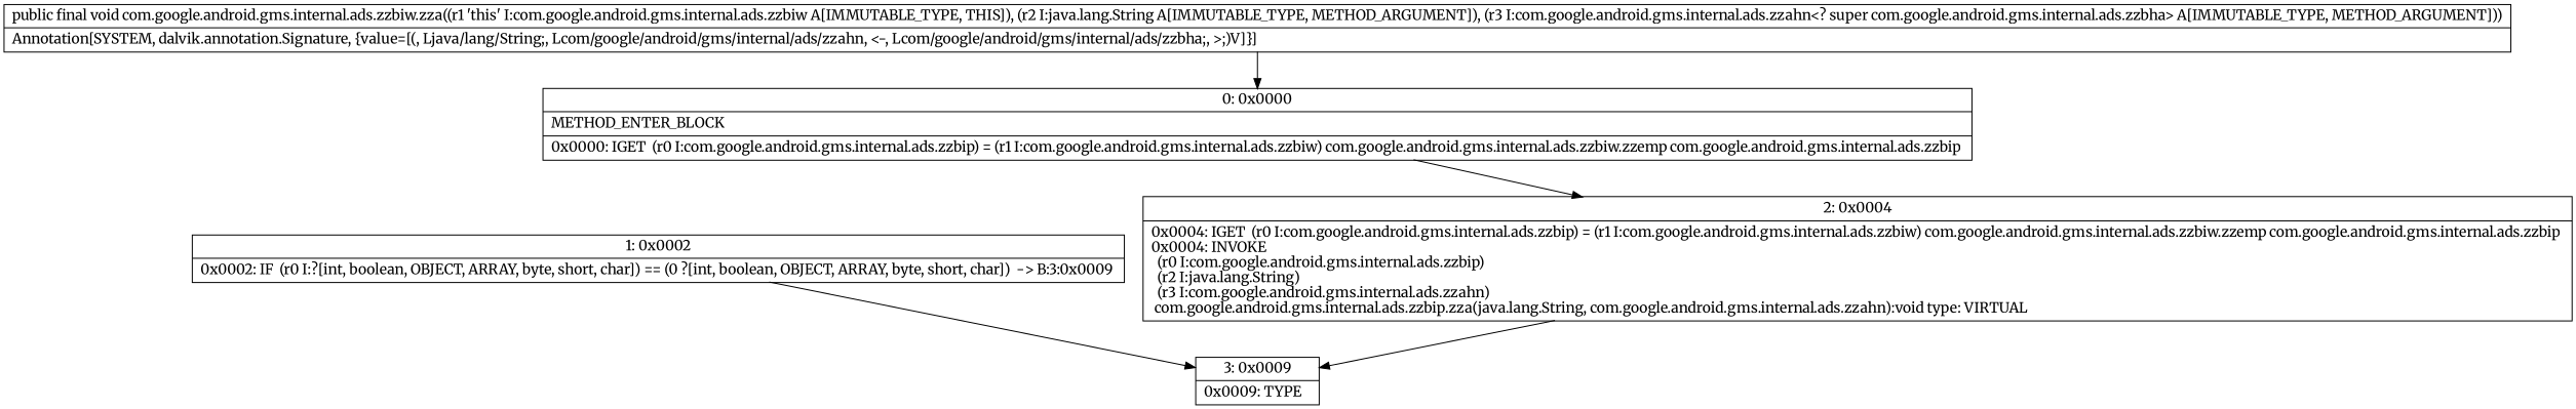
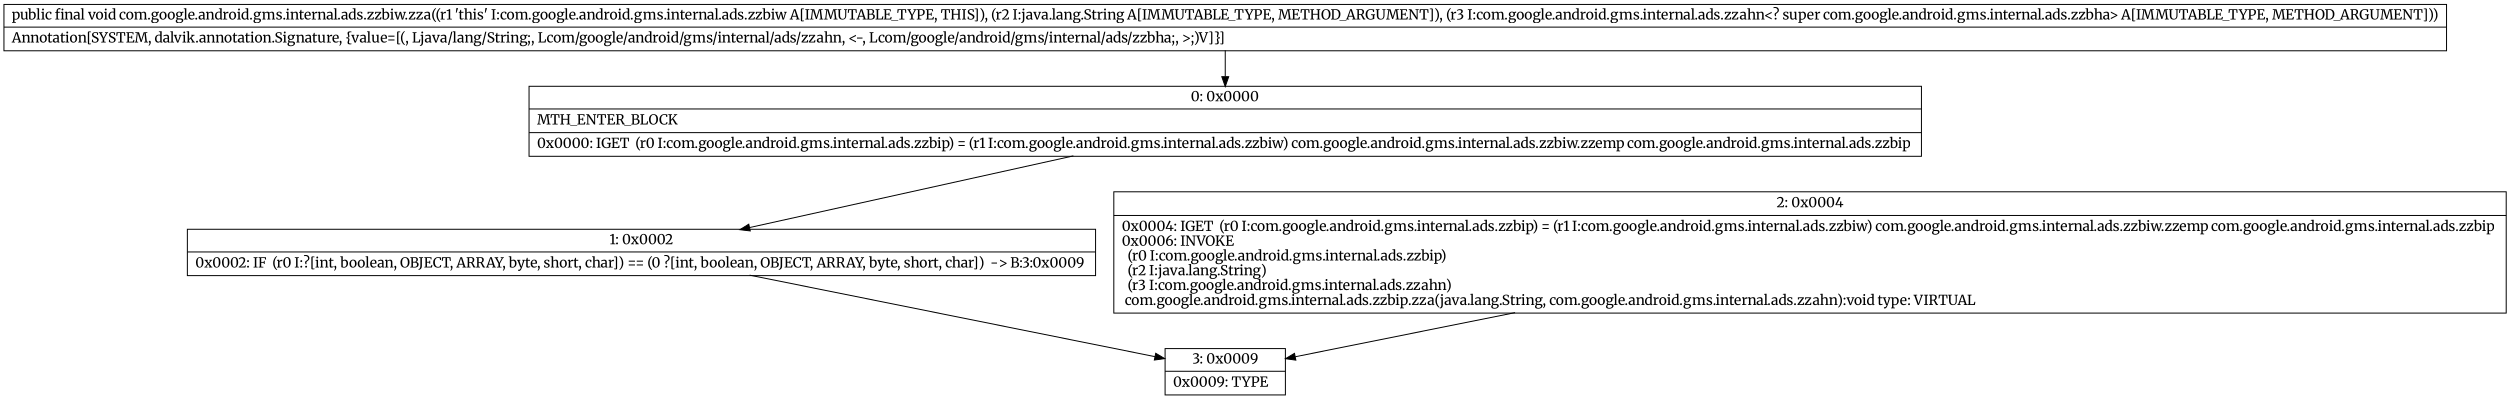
  digraph {
    fontname=Merriweather
    node [fontname=Merriweather shape=record]
    edge [fontname=Merriweather]
-   n1 [label="{0\:\ 0x0000|METHOD_ENTER_BLOCK\l|0x0000: IGET  (r0 I:com.google.android.gms.internal.ads.zzbip) = (r1 I:com.google.android.gms.internal.ads.zzbiw) com.google.android.gms.internal.ads.zzbiw.zzemp com.google.android.gms.internal.ads.zzbip \l}"]
+   n1 [label="{0\:\ 0x0000|MTH_ENTER_BLOCK\l|0x0000: IGET  (r0 I:com.google.android.gms.internal.ads.zzbip) = (r1 I:com.google.android.gms.internal.ads.zzbiw) com.google.android.gms.internal.ads.zzbiw.zzemp com.google.android.gms.internal.ads.zzbip \l}"]
    n2 [label="{1\:\ 0x0002|0x0002: IF  (r0 I:?[int, boolean, OBJECT, ARRAY, byte, short, char]) == (0 ?[int, boolean, OBJECT, ARRAY, byte, short, char])  \-\> B:3:0x0009 \l}"]
    n3 [label="{3\:\ 0x0009|0x0009: TYPE   \l}"]
-   n4 [label="{2\:\ 0x0004|0x0004: IGET  (r0 I:com.google.android.gms.internal.ads.zzbip) = (r1 I:com.google.android.gms.internal.ads.zzbiw) com.google.android.gms.internal.ads.zzbiw.zzemp com.google.android.gms.internal.ads.zzbip \l0x0004: INVOKE  \l  (r0 I:com.google.android.gms.internal.ads.zzbip)\l  (r2 I:java.lang.String)\l  (r3 I:com.google.android.gms.internal.ads.zzahn)\l com.google.android.gms.internal.ads.zzbip.zza(java.lang.String, com.google.android.gms.internal.ads.zzahn):void type: VIRTUAL \l}"]
+   n4 [label="{2\:\ 0x0004|0x0004: IGET  (r0 I:com.google.android.gms.internal.ads.zzbip) = (r1 I:com.google.android.gms.internal.ads.zzbiw) com.google.android.gms.internal.ads.zzbiw.zzemp com.google.android.gms.internal.ads.zzbip \l0x0006: INVOKE  \l  (r0 I:com.google.android.gms.internal.ads.zzbip)\l  (r2 I:java.lang.String)\l  (r3 I:com.google.android.gms.internal.ads.zzahn)\l com.google.android.gms.internal.ads.zzbip.zza(java.lang.String, com.google.android.gms.internal.ads.zzahn):void type: VIRTUAL \l}"]
    n5 [label="{public final void com.google.android.gms.internal.ads.zzbiw.zza((r1 'this' I:com.google.android.gms.internal.ads.zzbiw A[IMMUTABLE_TYPE, THIS]), (r2 I:java.lang.String A[IMMUTABLE_TYPE, METHOD_ARGUMENT]), (r3 I:com.google.android.gms.internal.ads.zzahn\<? super com.google.android.gms.internal.ads.zzbha\> A[IMMUTABLE_TYPE, METHOD_ARGUMENT]))  | Annotation[SYSTEM, dalvik.annotation.Signature, \{value=[(, Ljava\/lang\/String;, Lcom\/google\/android\/gms\/internal\/ads\/zzahn, \<\-, Lcom\/google\/android\/gms\/internal\/ads\/zzbha;, \>;)V]\}]\l}"]
-   n1 -> n4
+   n1 -> n2
    n2 -> n3
    n4 -> n3
    n5 -> n1
  }
